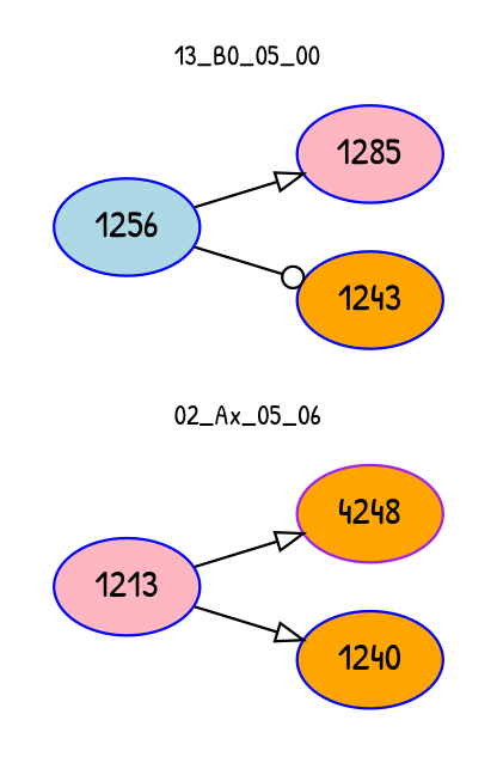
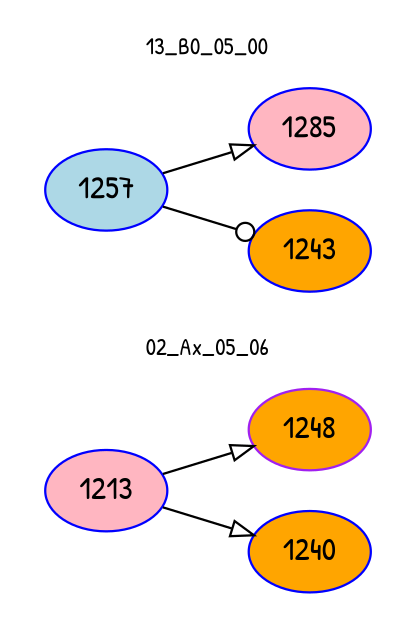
  digraph {
    fontname="Patrick Hand"
    rankdir=LR
    node [color=blue fillcolor=orange fontname="Patrick Hand" style=filled]
    edge [arrowhead=onormal color=black fontname="Patrick Hand"]
    n1 [fillcolor=lightpink label=1213]
    n2 [label=1240]
-   n3 [color=purple label=4248]
-   n4 [fillcolor=lightblue label=1256]
+   n3 [color=purple label=1248]
+   n4 [fillcolor=lightblue label=1257]
    n5 [label=1243]
    n6 [fillcolor=lightpink label=1285]
    subgraph cluster_1 {
      color=white
      fontsize=10
      label="02_Ax_05_06"
      n1
      n2
      n3
    }
    subgraph cluster_2 {
      color=white
      fontsize=10
      label="13_B0_05_00"
      n4
      n5
      n6
    }
    n1 -> n2
    n1 -> n3
    n4 -> n5 [arrowhead=odot]
    n4 -> n6
  }
